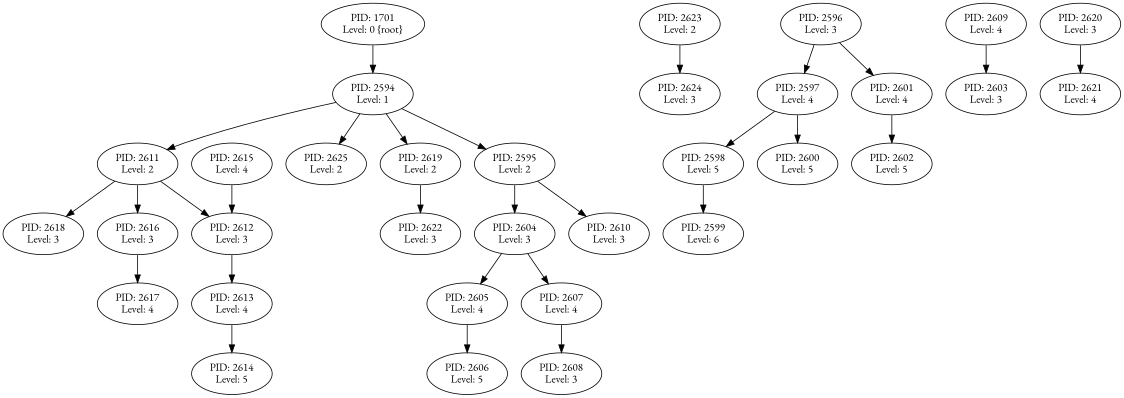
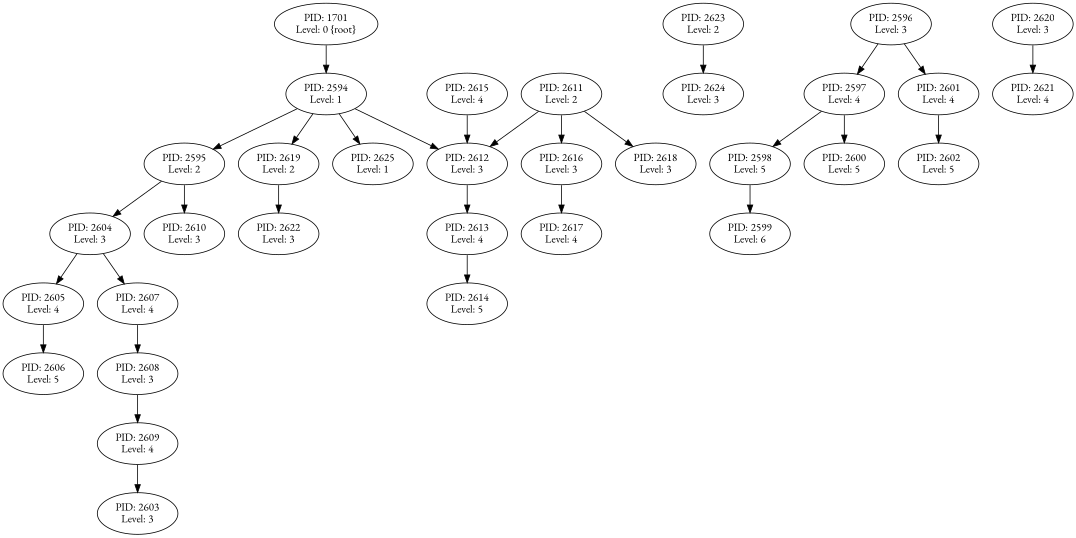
  digraph {
    fontname="EB Garamond"
    node [fontname="EB Garamond"]
    edge [fontname="EB Garamond"]
    n1 [label="PID: 1701\nLevel: 0 {root}"]
    n2 [label="PID: 2594\nLevel: 1"]
    n3 [label="PID: 2595\nLevel: 2"]
    n4 [label="PID: 2611\nLevel: 2"]
    n5 [label="PID: 2619\nLevel: 2"]
-   n6 [label="PID: 2625\nLevel: 2"]
+   n6 [label="PID: 2625\nLevel: 1"]
    n7 [label="PID: 2604\nLevel: 3"]
    n8 [label="PID: 2610\nLevel: 3"]
    n9 [label="PID: 2612\nLevel: 3"]
    n10 [label="PID: 2616\nLevel: 3"]
    n11 [label="PID: 2618\nLevel: 3"]
    n12 [label="PID: 2622\nLevel: 3"]
    n13 [label="PID: 2623\nLevel: 2"]
    n14 [label="PID: 2624\nLevel: 3"]
    n15 [label="PID: 2596\nLevel: 3"]
    n16 [label="PID: 2597\nLevel: 4"]
    n17 [label="PID: 2601\nLevel: 4"]
    n18 [label="PID: 2603\nLevel: 3"]
    n19 [label="PID: 2605\nLevel: 4"]
    n20 [label="PID: 2607\nLevel: 4"]
    n21 [label="PID: 2608\nLevel: 3"]
    n22 [label="PID: 2609\nLevel: 4"]
    n23 [label="PID: 2598\nLevel: 5"]
    n24 [label="PID: 2600\nLevel: 5"]
    n25 [label="PID: 2602\nLevel: 5"]
    n26 [label="PID: 2599\nLevel: 6"]
    n27 [label="PID: 2606\nLevel: 5"]
    n28 [label="PID: 2613\nLevel: 4"]
    n29 [label="PID: 2617\nLevel: 4"]
    n30 [label="PID: 2614\nLevel: 5"]
    n31 [label="PID: 2615\nLevel: 4"]
    n32 [label="PID: 2620\nLevel: 3"]
    n33 [label="PID: 2621\nLevel: 4"]
    n1 -> n2
    n2 -> n3
-   n2 -> n4
+   n2 -> n9
    n2 -> n5
    n2 -> n6
    n3 -> n7
    n3 -> n8
    n4 -> n9
    n4 -> n10
    n4 -> n11
    n5 -> n12
    n7 -> n19
    n7 -> n20
    n9 -> n28
    n10 -> n29
    n13 -> n14
    n15 -> n16
    n15 -> n17
    n16 -> n23
    n16 -> n24
    n17 -> n25
    n19 -> n27
    n20 -> n21
+   n21 -> n22
    n22 -> n18
    n23 -> n26
    n28 -> n30
    n31 -> n9
    n32 -> n33
  }
